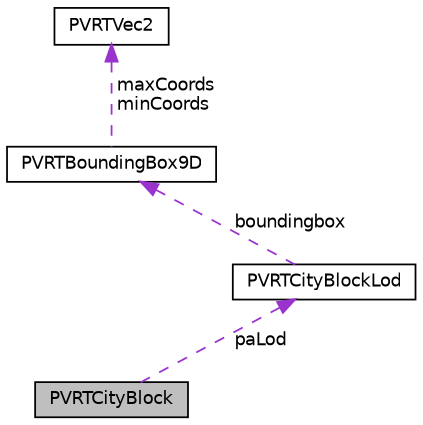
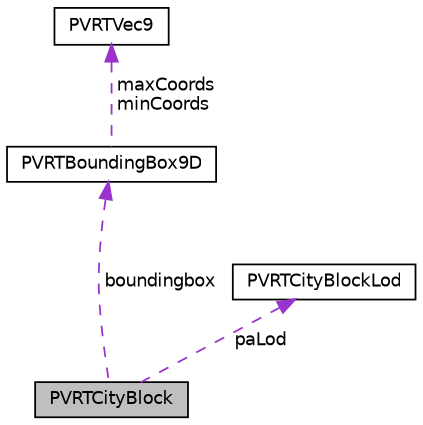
  digraph {
    node [color=black fillcolor=white fontname=Helvetica fontsize=10 shape=record style=filled]
    edge [color=darkorchid3 dir=back fontname=Helvetica fontsize=10 labelfontname=Helvetica labelfontsize=10 style=dashed]
    n1 [fillcolor=grey75 fontcolor=black height=0.2 label=PVRTCityBlock width=0.4]
    n2 [height=0.2 label=PVRTBoundingBox9D width=0.4]
-   n3 [height=0.2 label=PVRTVec2 width=0.4]
+   n3 [height=0.2 label=PVRTVec9 width=0.4]
    n4 [height=0.2 label=PVRTCityBlockLod width=0.4]
-   n2 -> n4 [label=" boundingbox"]
+   n2 -> n1 [label=" boundingbox"]
    n3 -> n2 [label=" maxCoords\nminCoords"]
    n4 -> n1 [label=" paLod"]
  }
